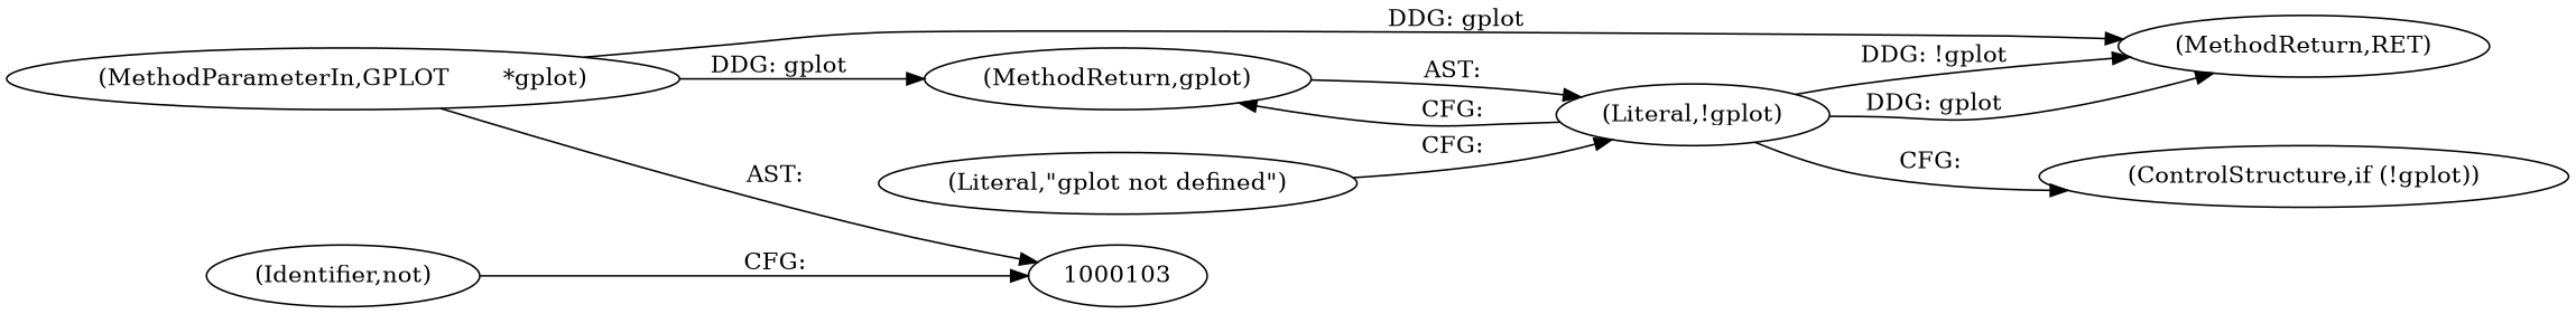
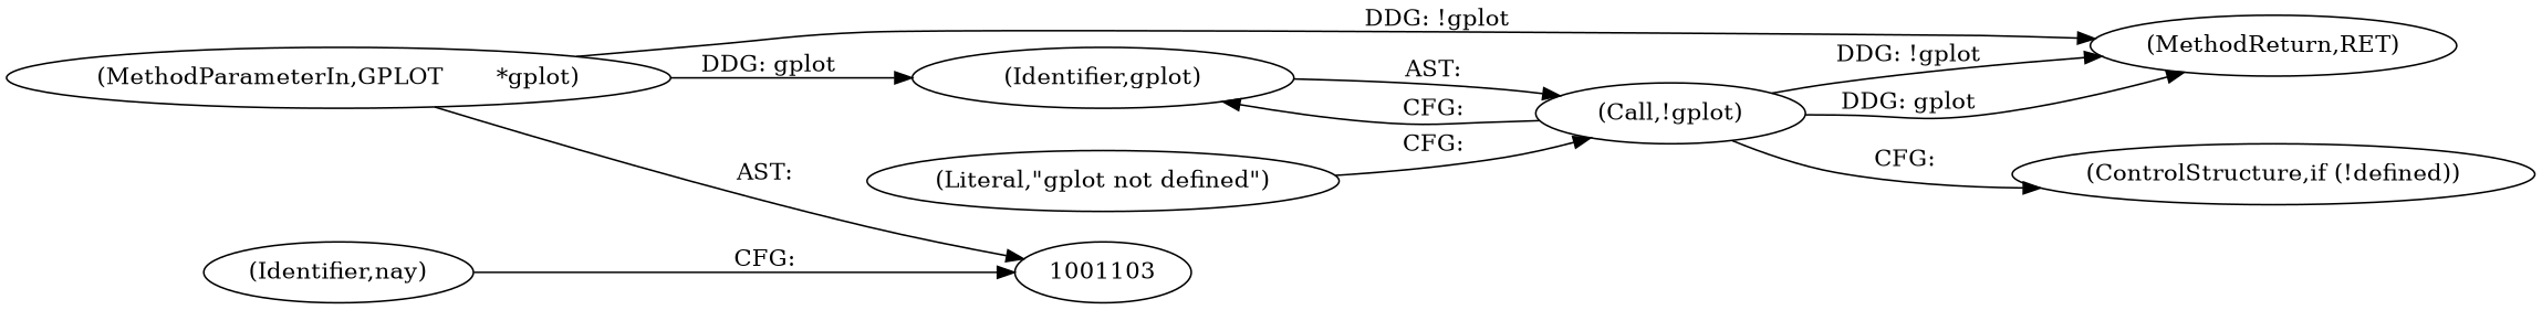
  digraph {
    rankdir=LR
    n1 [label="(MethodParameterIn,GPLOT       *gplot)"]
    n2 [label="(MethodReturn,RET)"]
-   1000103
-   n4 [label="(MethodReturn,gplot)"]
-   n5 [label="(Literal,!gplot)"]
-   n6 [label="(ControlStructure,if (!gplot))"]
-   n7 [label="(Identifier,not)"]
+   1000103 [label=1001103]
+   n4 [label="(Identifier,gplot)"]
+   n5 [label="(Call,!gplot)"]
+   n6 [label="(ControlStructure,if (!defined))"]
+   n7 [label="(Identifier,nay)"]
    n8 [label="(Literal,\"gplot not defined\")"]
-   n1 -> n2 [label="DDG: gplot"]
+   n1 -> n2 [label="DDG: !gplot"]
    n1 -> 1000103 [label="AST: "]
    n1 -> n4 [label="DDG: gplot"]
    n4 -> n5 [label="AST: "]
    n5 -> n2 [label="DDG: !gplot"]
    n5 -> n2 [label="DDG: gplot"]
    n5 -> n4 [label="CFG: "]
    n5 -> n6 [label="CFG: "]
    n7 -> 1000103 [label="CFG: "]
    n8 -> n5 [label="CFG: "]
  }
